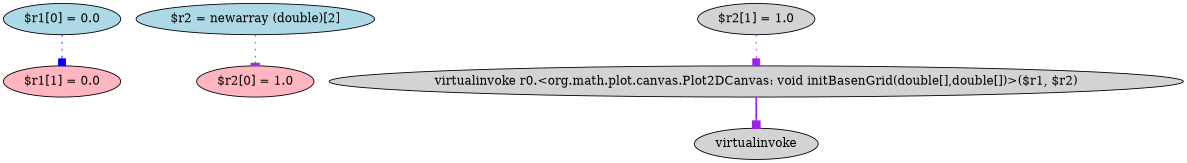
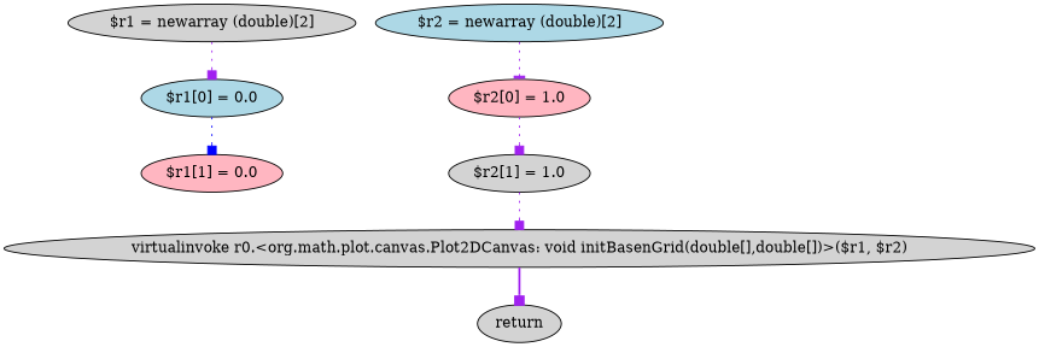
  digraph {
    node [fillcolor=lightgrey style=filled]
    edge [arrowhead=box color=purple style=dotted]
    "$r1[0] = 0.0" [fillcolor=lightblue]
+   "$r1 = newarray (double)[2]"
    "$r1[1] = 0.0" [fillcolor=lightpink]
    "$r2 = newarray (double)[2]" [fillcolor=lightblue]
    "$r2[0] = 1.0" [fillcolor=lightpink]
    "$r2[1] = 1.0"
    "virtualinvoke r0.<org.math.plot.canvas.Plot2DCanvas: void initBasenGrid(double[],double[])>($r1, $r2)"
-   return [label=virtualinvoke]
+   return
    "$r1[0] = 0.0" -> "$r1[1] = 0.0" [color=blue]
+   "$r1 = newarray (double)[2]" -> "$r1[0] = 0.0"
    "$r2 = newarray (double)[2]" -> "$r2[0] = 1.0" [arrowhead=tee]
+   "$r2[0] = 1.0" -> "$r2[1] = 1.0"
    "$r2[1] = 1.0" -> "virtualinvoke r0.<org.math.plot.canvas.Plot2DCanvas: void initBasenGrid(double[],double[])>($r1, $r2)"
    "virtualinvoke r0.<org.math.plot.canvas.Plot2DCanvas: void initBasenGrid(double[],double[])>($r1, $r2)" -> return [style=bold]
  }
